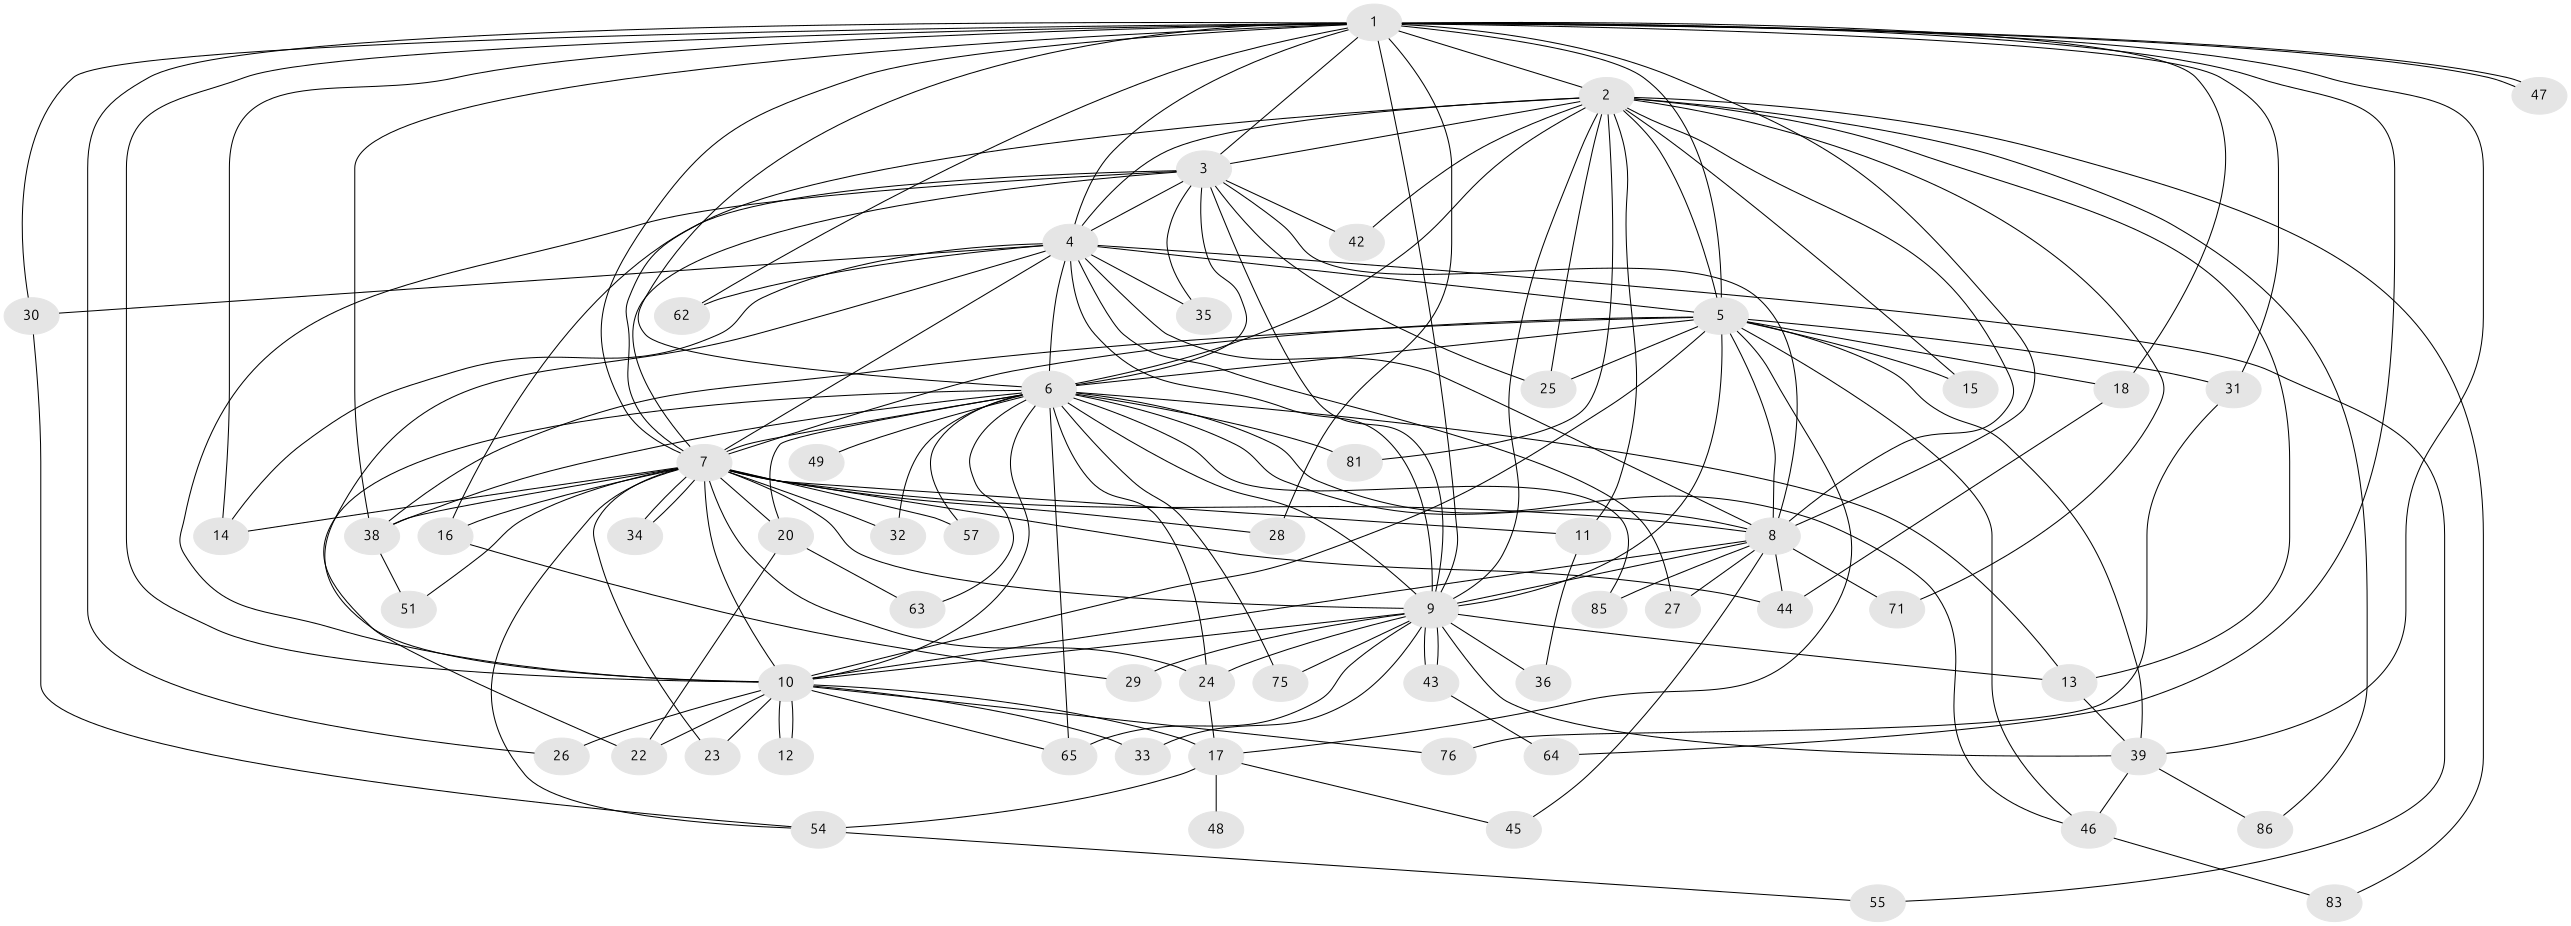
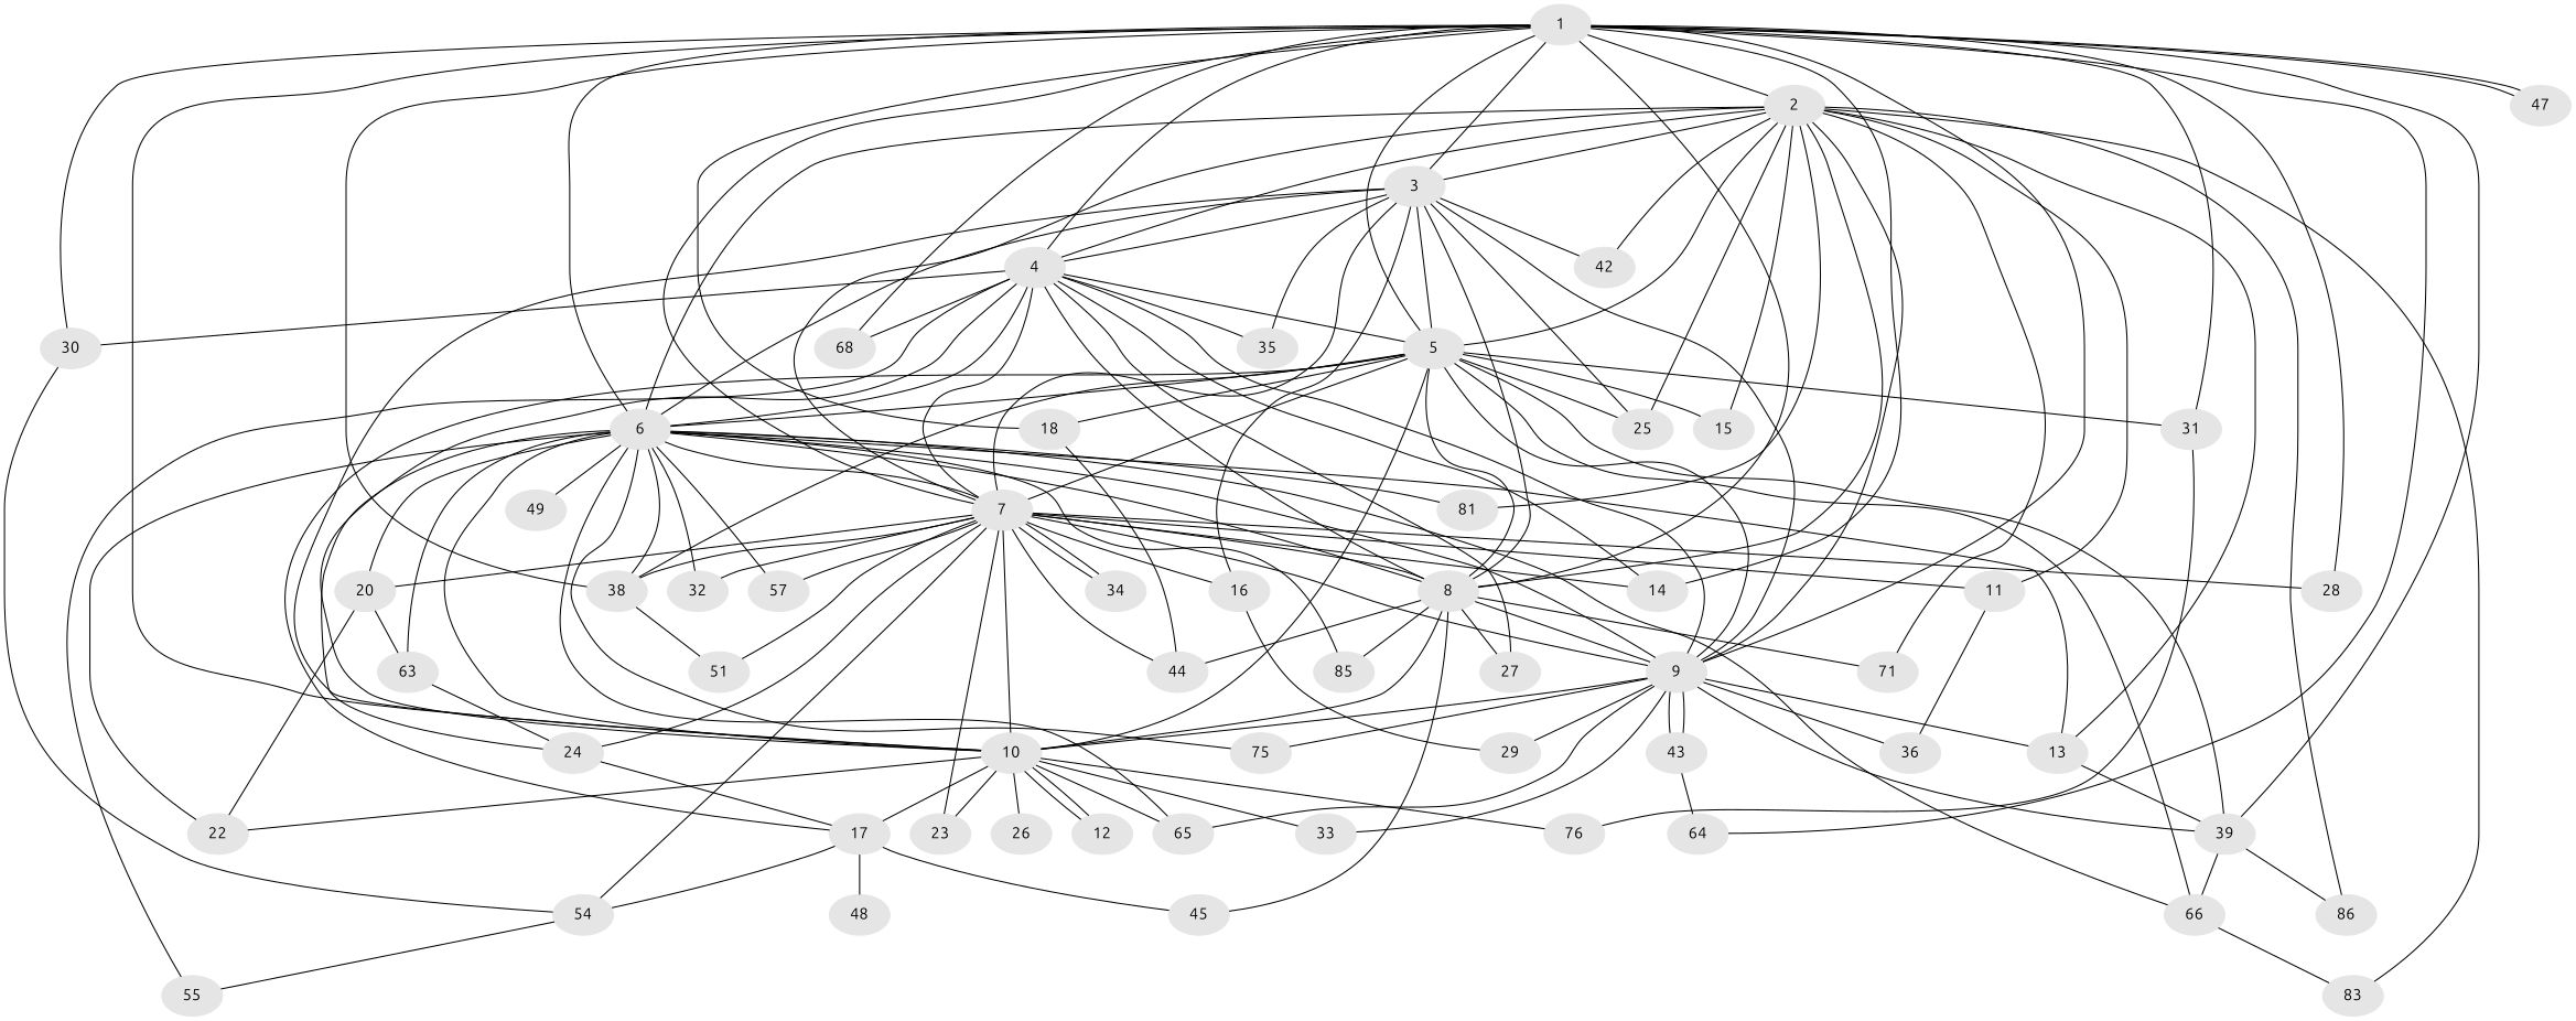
  graph {
    fontname=Ubuntu
    node [color=gray90 fontname=Ubuntu style=filled]
    edge [fontname=Ubuntu]
    1
    2
    3
    4
    5
    6
    7
    8
    9 [super="+19"]
    10 [super="+68+78+82+58+52+53"]
    14 [super="+21"]
    18
    26
    28
    30
    31 [super="+50"]
    38 [super="+72"]
    39 [super="+66+79"]
    47
-   62
+   62 [label=68]
    64
    11
    13
    15
    25 [super="+41"]
    42 [super="+70"]
    71
    81
    83
    86
    16
    35
    27
    55
    17
-   46
+   46 [label=66]
    20
    22
    24 [super="+40+61+80"]
    32
    49
    57
    63
    65 [super="+73"]
    75
    85
    23
    34
    44 [super="+76"]
    51
    54 [super="+74"]
    45
    29
    33
    36
    43
    12
    n58 [label=76]
    48
    1 -- 2
    1 -- 3
    1 -- 4
    1 -- 5
    1 -- 6
    1 -- 7
    1 -- 8
    1 -- 9
    1 -- 10 [weight=2]
    1 -- 14
    1 -- 18
-   1 -- 26
    1 -- 28
    1 -- 30
    1 -- 31 [weight=2]
    1 -- 38
    1 -- 39
    1 -- 47
    1 -- 47
    1 -- 62
    1 -- 64
    2 -- 3
    2 -- 4
    2 -- 5
    2 -- 6
    2 -- 7
    2 -- 8
    2 -- 9
    2 -- 11
    2 -- 13
    2 -- 15
    2 -- 25
    2 -- 42
    2 -- 71
    2 -- 81
    2 -- 83
    2 -- 86
    3 -- 4
+   3 -- 5
    3 -- 6
    3 -- 7
    3 -- 8
    3 -- 9
    3 -- 10
    3 -- 25
    3 -- 42
    3 -- 16
    3 -- 35
    4 -- 5
    4 -- 6
    4 -- 7
    4 -- 8
    4 -- 9
    4 -- 10 [weight=3]
    4 -- 14
    4 -- 30
    4 -- 62
    4 -- 35
    4 -- 27
    4 -- 55
    5 -- 6
    5 -- 7
    5 -- 8
    5 -- 9 [weight=2]
    5 -- 10
    5 -- 18
    5 -- 31
    5 -- 38
    5 -- 39
    5 -- 15
    5 -- 25
    5 -- 17
    5 -- 46
    6 -- 7
    6 -- 8
    6 -- 9
    6 -- 10
    6 -- 38
    6 -- 13
    6 -- 81
    6 -- 46
    6 -- 20
    6 -- 22
    6 -- 24 [weight=2]
    6 -- 32
    6 -- 49
    6 -- 57
    6 -- 63
    6 -- 65
    6 -- 75
    6 -- 85
    7 -- 8
    7 -- 9 [weight=2]
    7 -- 10 [weight=2]
    7 -- 14
    7 -- 28
    7 -- 38
    7 -- 11
    7 -- 16
    7 -- 20
    7 -- 24 [weight=2]
    7 -- 32
    7 -- 57
    7 -- 23
    7 -- 34
    7 -- 34
    7 -- 44
    7 -- 51
    7 -- 54
    8 -- 9
    8 -- 10
    8 -- 71
    8 -- 27
    8 -- 85
    8 -- 44
    8 -- 45
    9 -- 10
    9 -- 39
    9 -- 13
-   9 -- 24
+   63 -- 24
    9 -- 65
    9 -- 75
    9 -- 29
    9 -- 33
    9 -- 36
    9 -- 43
    9 -- 43
    10 -- 26
    10 -- 17
    10 -- 22
    10 -- 65
    10 -- 23
    10 -- 33
    10 -- 12
    10 -- 12
    10 -- n58
    18 -- 44
    30 -- 54
    31 -- n58
    38 -- 51
    39 -- 86
    39 -- 46
    11 -- 36
    13 -- 39
    16 -- 29
    17 -- 54
    17 -- 45
    17 -- 48
    46 -- 83
    20 -- 22
    20 -- 63
    24 -- 17
    54 -- 55
    43 -- 64
  }
